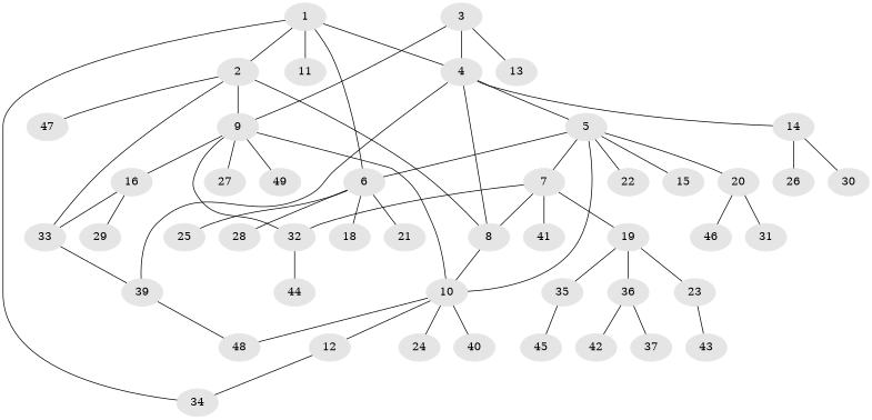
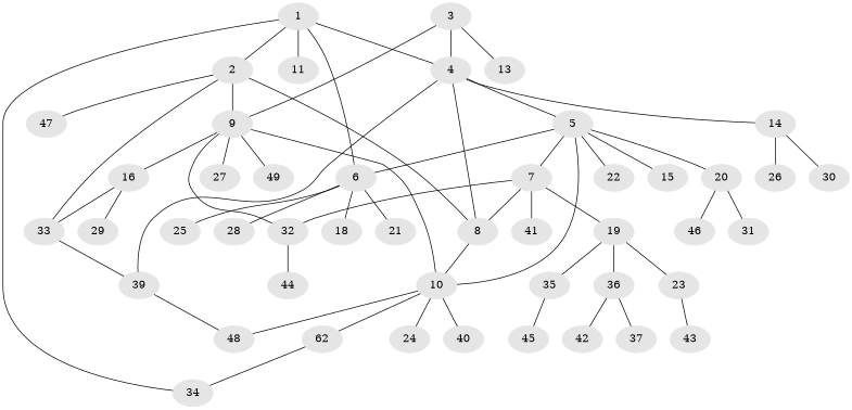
  graph {
    node [color=gray90 style=filled]
    1
    2
    4
    6
    11
    34
    8
    9
    33
    47
    5
    14
    39
    18
    21
    25
    28
    10
    32
    16
    27
    49
    3
    13
    7
    15
    20
    22
    26
    30
    48
    19
    41
-   12
+   12 [label=62]
    24
    40
    31
    46
    23
    35
    36
    44
    29
    43
    45
    37
    42
    1 -- 2
    1 -- 4
    1 -- 6
    1 -- 11
    1 -- 34
    2 -- 8
    2 -- 9
    2 -- 33
    2 -- 47
    4 -- 8
    4 -- 5
    4 -- 14
    4 -- 39
    6 -- 18
    6 -- 21
    6 -- 25
    6 -- 28
    8 -- 10
    9 -- 10
    9 -- 32
    9 -- 16
    9 -- 27
    9 -- 49
    33 -- 39
    5 -- 6
    5 -- 10
    5 -- 7
    5 -- 15
    5 -- 20
    5 -- 22
    14 -- 26
    14 -- 30
    39 -- 48
    10 -- 48
    10 -- 12
    10 -- 24
    10 -- 40
    32 -- 44
    16 -- 33
    16 -- 29
    3 -- 4
    3 -- 9
    3 -- 13
    7 -- 8
    7 -- 32
    7 -- 19
    7 -- 41
    20 -- 31
    20 -- 46
    19 -- 23
    19 -- 35
    19 -- 36
    12 -- 34
    23 -- 43
    35 -- 45
    36 -- 37
    36 -- 42
  }
